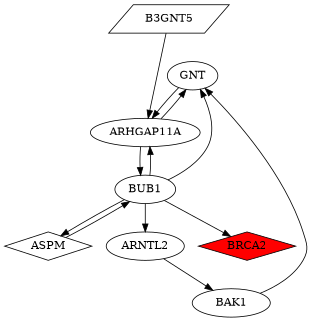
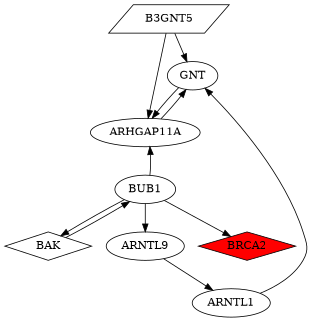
  digraph {
    node [shape=ellipse]
    n1 [label=GNT]
-   BAK1
+   BAK1 [label=ARNTL1]
    ARHGAP11A
    BUB1
-   ASPM [shape=diamond]
-   ARNTL2
+   ASPM [shape=diamond label=BAK]
+   ARNTL2 [label=ARNTL9]
    BRCA2 [fillcolor=red shape=diamond style=filled]
    B3GNT5 [shape=parallelogram]
    n1 -> ARHGAP11A
    BAK1 -> n1
    ARHGAP11A -> n1
-   ARHGAP11A -> BUB1
-   BUB1 -> n1
+   B3GNT5 -> n1
    BUB1 -> ARHGAP11A
    BUB1 -> ASPM
    BUB1 -> ARNTL2
    BUB1 -> BRCA2
    ASPM -> BUB1
    ARNTL2 -> BAK1
    B3GNT5 -> ARHGAP11A
  }
